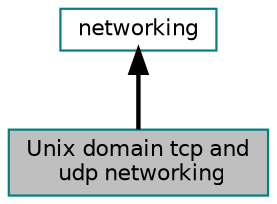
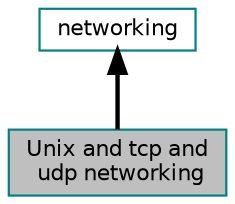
  digraph {
    rankdir=TB
    node [color=teal fontname=Helvetica fontsize=10 shape=box style=filled]
-   n1 [fillcolor=grey75 fontcolor=black height=0.2 label="Unix domain tcp and\l udp networking" width=0.4]
+   n1 [fillcolor=grey75 fontcolor=black height=0.2 label="Unix and tcp and\l udp networking" width=0.4]
    n2 [fillcolor=white height=0.2 label=networking width=0.4]
    n2 -> n1 [dir=back fontname=Helvetica fontsize=10 labelfontname=Helvetica labelfontsize=10 shape=plaintext style=bold]
  }
